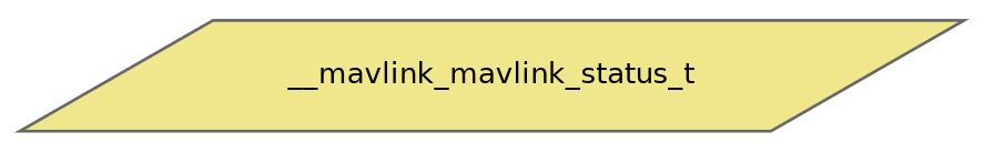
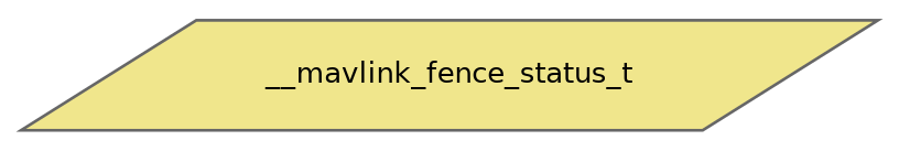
  digraph {
    rankdir=TB
-   n1 [color=gray40 fillcolor=khaki fontname=Helvetica fontsize=10 height=0.2 label=__mavlink_mavlink_status_t shape=parallelogram style=filled width=0.4]
+   n1 [color=gray40 fillcolor=khaki fontname=Helvetica fontsize=10 height=0.2 label=__mavlink_fence_status_t shape=parallelogram style=filled width=0.4]
  }
